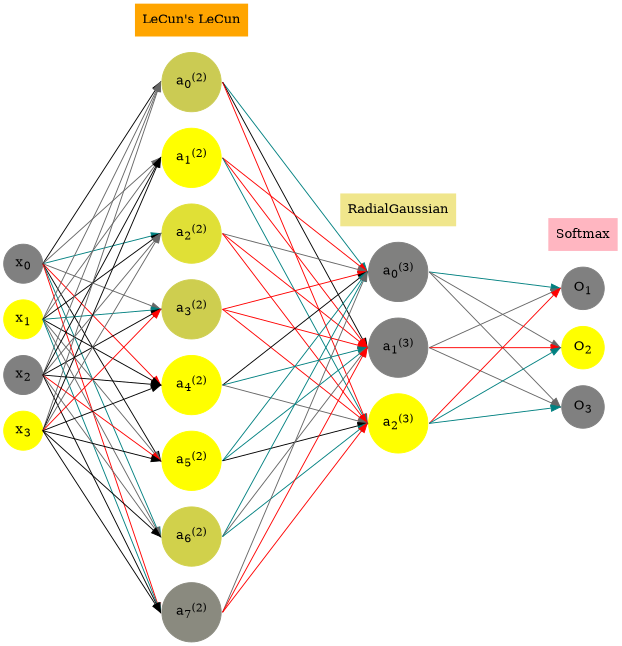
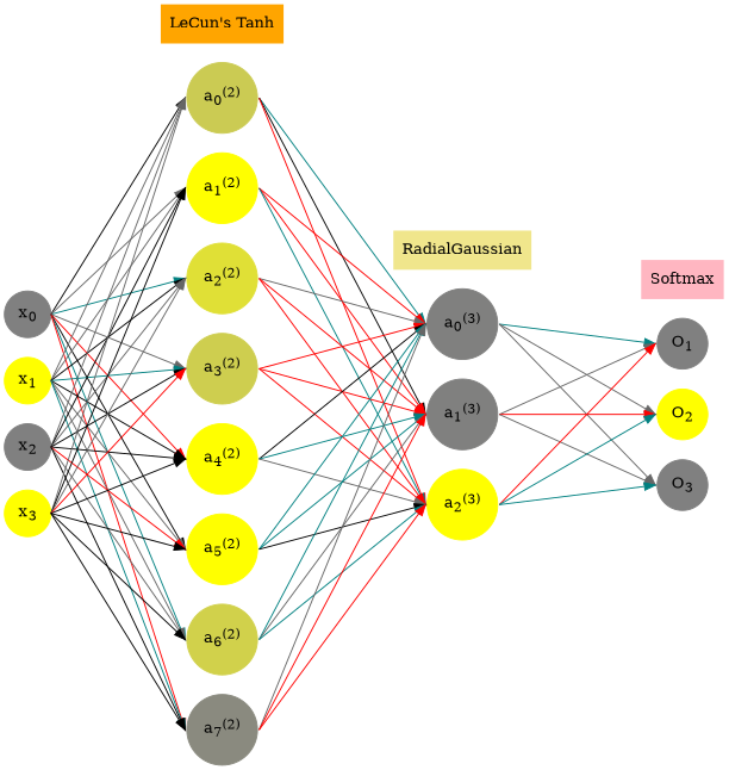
  digraph {
    rankdir=LR
    ranksep=1.4
    splines=false
    node [color="0.1667, 0.0, 0.5" fillcolor="0.1667, 0.0, 0.5" shape=circle style=filled]
    edge [headport=w style=solid tailport=e color=gray40]
    n1 [label=<x<sub>0</sub>>]
    n2 [color="0.1667, 1.0, 1.0" fillcolor="0.1667, 1.0, 1.0" label=<x<sub>1</sub>>]
    n3 [label=<x<sub>2</sub>>]
    n4 [color="0.1667, 1.0, 1.0" fillcolor="0.1667, 1.0, 1.0" label=<x<sub>3</sub>>]
    n5 [color="0.1667, 0.591233, 0.795617" fillcolor="0.1667, 0.591233, 0.795617" label=<a<sub>0</sub><sup>(2)</sup>>]
    n6 [color="0.1667, 1.525646, 1.262823" fillcolor="0.1667, 1.525646, 1.262823" label=<a<sub>1</sub><sup>(2)</sup>>]
    n7 [color="0.1667, 0.756983, 0.878492" fillcolor="0.1667, 0.756983, 0.878492" label=<a<sub>2</sub><sup>(2)</sup>>]
    n8 [color="0.1667, 0.613192, 0.806596" fillcolor="0.1667, 0.613192, 0.806596" label=<a<sub>3</sub><sup>(2)</sup>>]
    n9 [color="0.1667, 1.254602, 1.127301" fillcolor="0.1667, 1.254602, 1.127301" label=<a<sub>4</sub><sup>(2)</sup>>]
    n10 [color="0.1667, 1.277684, 1.138842" fillcolor="0.1667, 1.277684, 1.138842" label=<a<sub>5</sub><sup>(2)</sup>>]
    n11 [color="0.1667, 0.638868, 0.819434" fillcolor="0.1667, 0.638868, 0.819434" label=<a<sub>6</sub><sup>(2)</sup>>]
    n12 [color="0.1667, 0.084002, 0.542001" fillcolor="0.1667, 0.084002, 0.542001" label=<a<sub>7</sub><sup>(2)</sup>>]
    n13 [color="0.1667, 0.006518, 0.503259" fillcolor="0.1667, 0.006518, 0.503259" label=<a<sub>0</sub><sup>(3)</sup>>]
    n14 [color="0.1667, 0.001479, 0.500740" fillcolor="0.1667, 0.001479, 0.500740" label=<a<sub>1</sub><sup>(3)</sup>>]
    n15 [color="0.1667, 0.999960, 0.999980" fillcolor="0.1667, 0.999960, 0.999980" label=<a<sub>2</sub><sup>(3)</sup>>]
    n16 [label=<O<sub>1</sub>>]
    n17 [color="0.1667, 1.0, 1.0" fillcolor="0.1667, 1.0, 1.0" label=<O<sub>2</sub>>]
    n18 [label=<O<sub>3</sub>>]
-   n19 [label="LeCun's LeCun" shape=plaintext fillcolor=orange color=""]
+   n19 [label="LeCun's Tanh" shape=plaintext fillcolor=orange color=""]
    n20 [label=RadialGaussian shape=plaintext fillcolor=khaki color=""]
    n21 [label=Softmax shape=plaintext fillcolor=lightpink color=""]
    subgraph sub_1 {
      n1
    }
    subgraph sub_2 {
      n2
    }
    subgraph sub_3 {
      n3
    }
    subgraph sub_4 {
      n4
    }
    subgraph sub_5 {
      n5
    }
    subgraph sub_6 {
      n6
    }
    subgraph sub_7 {
      n7
    }
    subgraph sub_8 {
      n8
    }
    subgraph sub_9 {
      n9
    }
    subgraph sub_10 {
      n10
    }
    subgraph sub_11 {
      n11
    }
    subgraph sub_12 {
      n12
    }
    subgraph sub_13 {
      n13
    }
    subgraph sub_14 {
      n14
    }
    subgraph sub_15 {
      n15
    }
    subgraph sub_16 {
      n16
    }
    subgraph sub_17 {
      n17
    }
    subgraph sub_18 {
      n18
    }
    subgraph sub_19 {
      rank=same
      n1
      n2
      n3
      n4
    }
    subgraph sub_20 {
      rank=same
      n5
      n6
      n7
      n8
      n9
      n10
      n11
      n12
    }
    subgraph sub_21 {
      rank=same
      n13
      n14
      n15
    }
    subgraph sub_22 {
      rank=same
      n16
      n17
      n18
    }
    subgraph sub_23 {
      rank=same
      n5
      n19
    }
    subgraph sub_24 {
      rank=same
      n13
      n20
    }
    subgraph sub_25 {
      rank=same
      n16
      n21
    }
    n1 -> n2 [style=invis color=""]
    n1 -> n5 [color=black]
    n1 -> n6
    n1 -> n7 [color=teal]
    n1 -> n8
    n1 -> n9 [color=red]
    n1 -> n10 [color=black]
    n1 -> n11 [color=teal]
    n1 -> n12 [color=red]
    n2 -> n3 [style=invis color=""]
    n2 -> n5
    n2 -> n6
    n2 -> n7 [color=black]
    n2 -> n8 [color=teal]
    n2 -> n9 [color=black]
    n2 -> n10
    n2 -> n11
    n2 -> n12 [color=teal]
    n3 -> n4 [style=invis color=""]
    n3 -> n5
    n3 -> n6 [color=black]
    n3 -> n7
    n3 -> n8 [color=black]
    n3 -> n9 [color=black]
    n3 -> n10 [color=red]
    n3 -> n11
    n3 -> n12 [color=black]
    n4 -> n5
    n4 -> n6 [color=black]
    n4 -> n7
    n4 -> n8 [color=red]
    n4 -> n9 [color=black]
    n4 -> n10 [color=black]
    n4 -> n11 [color=black]
    n4 -> n12 [color=black]
    n5 -> n6 [style=invis color=""]
    n5 -> n13 [color=teal]
    n5 -> n14 [color=black]
    n5 -> n15 [color=red]
    n6 -> n7 [style=invis color=""]
    n6 -> n13 [color=red]
    n6 -> n14 [color=red]
    n6 -> n15 [color=teal]
    n7 -> n8 [style=invis color=""]
    n7 -> n13
    n7 -> n14 [color=red]
    n7 -> n15 [color=red]
    n8 -> n9 [style=invis color=""]
    n8 -> n13 [color=red]
    n8 -> n14 [color=red]
    n8 -> n15 [color=red]
    n9 -> n10 [style=invis color=""]
    n9 -> n13 [color=black]
    n9 -> n14 [color=teal]
    n9 -> n15
    n10 -> n11 [style=invis color=""]
    n10 -> n13 [color=teal]
    n10 -> n14 [color=teal]
    n10 -> n15 [color=black]
    n11 -> n12 [style=invis color=""]
    n11 -> n13 [color=teal]
    n11 -> n14
    n11 -> n15 [color=teal]
    n12 -> n13
    n12 -> n14 [color=red]
    n12 -> n15 [color=red]
    n13 -> n14 [style=invis color=""]
    n13 -> n16 [color=teal]
    n13 -> n17
    n13 -> n18
    n14 -> n15 [style=invis color=""]
    n14 -> n16
    n14 -> n17 [color=red]
    n14 -> n18
    n15 -> n16 [color=red]
    n15 -> n17 [color=teal]
    n15 -> n18 [color=teal]
    n16 -> n17 [style=invis color=""]
    n17 -> n18 [style=invis color=""]
    n19 -> n5 [style=invis color=""]
    n20 -> n13 [style=invis color=""]
    n21 -> n16 [style=invis color=""]
  }
